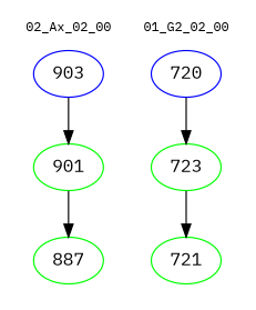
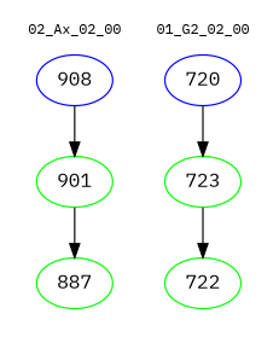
  digraph {
    fontname="IBM Plex Mono"
    node [color=green fontname="IBM Plex Mono"]
    edge [color=black fontname="IBM Plex Mono"]
-   n1 [color=blue label=903]
+   n1 [color=blue label=908]
    n2 [label=901]
    n3 [label=887]
    n4 [color=blue label=720]
    n5 [label=723]
-   n6 [label=721]
+   n6 [label=722]
    subgraph cluster_1 {
      color=white
      fontsize=10
      label="02_Ax_02_00"
      n1
      n2
      n3
    }
    subgraph cluster_2 {
      color=white
      fontsize=10
      label="01_G2_02_00"
      n4
      n5
      n6
    }
    n1 -> n2
    n2 -> n3
    n4 -> n5
    n5 -> n6
  }
